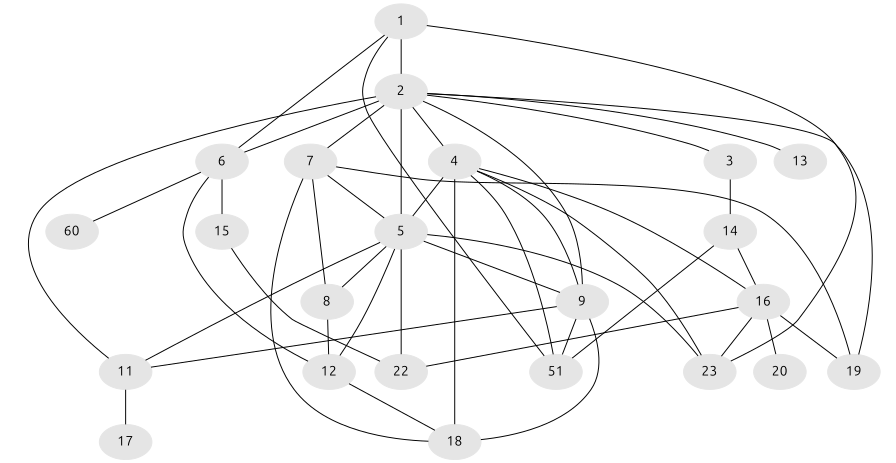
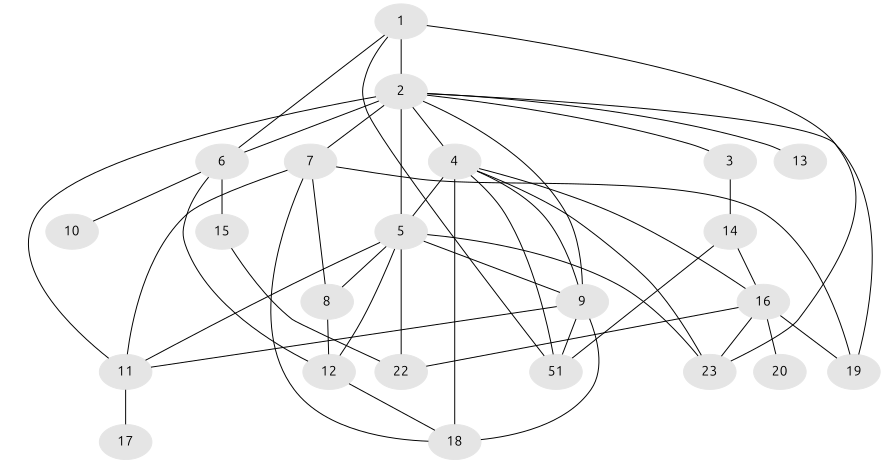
  graph {
    fontname=Ubuntu
    node [color=gray90 fontname=Ubuntu style=filled]
    edge [fontname=Ubuntu weight=1.0]
    1
    2
    6
    n4 [label=51]
    23
    3
    4
    5
    7
    9
    11
    13
    19
    12
-   10 [label=60]
+   10
    15
    14
    16
    18
    8
    22
    17
    20
    1 -- 2 [weight=2.0]
    1 -- 6
    1 -- n4
    1 -- 23
    2 -- 6
    2 -- 3
    2 -- 4
    2 -- 5 [weight=9.0]
    2 -- 7
    2 -- 9
    2 -- 11
    2 -- 13
    2 -- 19
    6 -- 12
    6 -- 10
    6 -- 15 [weight=7.0]
    3 -- 14
    4 -- n4
    4 -- 23
    4 -- 5
    4 -- 9
    4 -- 16
    4 -- 18 [weight=4.0]
    5 -- 23
    5 -- 9
    5 -- 11
    5 -- 12
    5 -- 8
    5 -- 22
-   7 -- 5 [weight=6.0]
+   7 -- 11 [weight=6.0]
    7 -- 19 [weight=2.0]
    7 -- 18 [weight=2.0]
    7 -- 8
    9 -- n4
    9 -- 11
    9 -- 18
    11 -- 17
    12 -- 18
    15 -- 22
    14 -- n4 [weight=3.0]
    14 -- 16
    16 -- 23
    16 -- 19
    16 -- 22
    16 -- 20
    8 -- 12
  }
